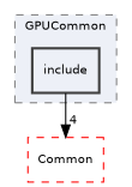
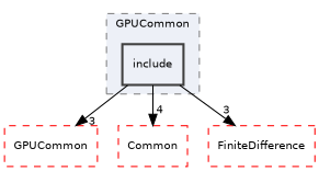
  digraph {
    compound=true
    node [color=red fillcolor="#edf0f7" fontname=Helvetica fontsize=10 shape=box style="dashed,"]
    edge [fontname=Helvetica fontsize=10 headlabel=3 labeldistance=1.5 labelfontname=Helvetica labelfontsize=10]
    n1 [color=grey25 label=include style="filled,bold,"]
+   n2 [label=GPUCommon]
    n3 [label=Common]
+   n4 [label=FiniteDifference]
    subgraph cluster_1 {
      bgcolor="#edf0f7"
      fontname=Helvetica
      fontsize=10
      label=GPUCommon
      pencolor=grey50
      style="filled,dashed,"
      n1
    }
+   n1 -> n2
    n1 -> n3 [headlabel=4]
+   n1 -> n4
  }
